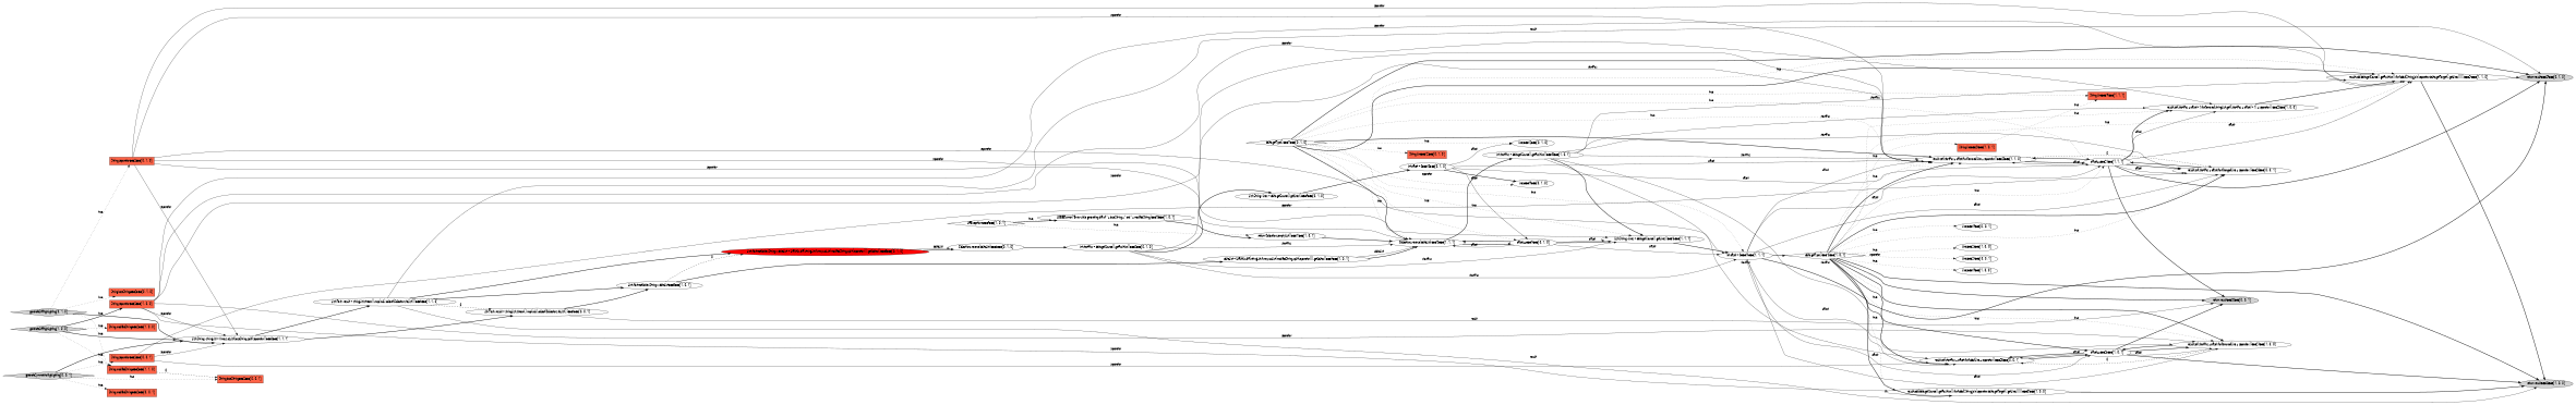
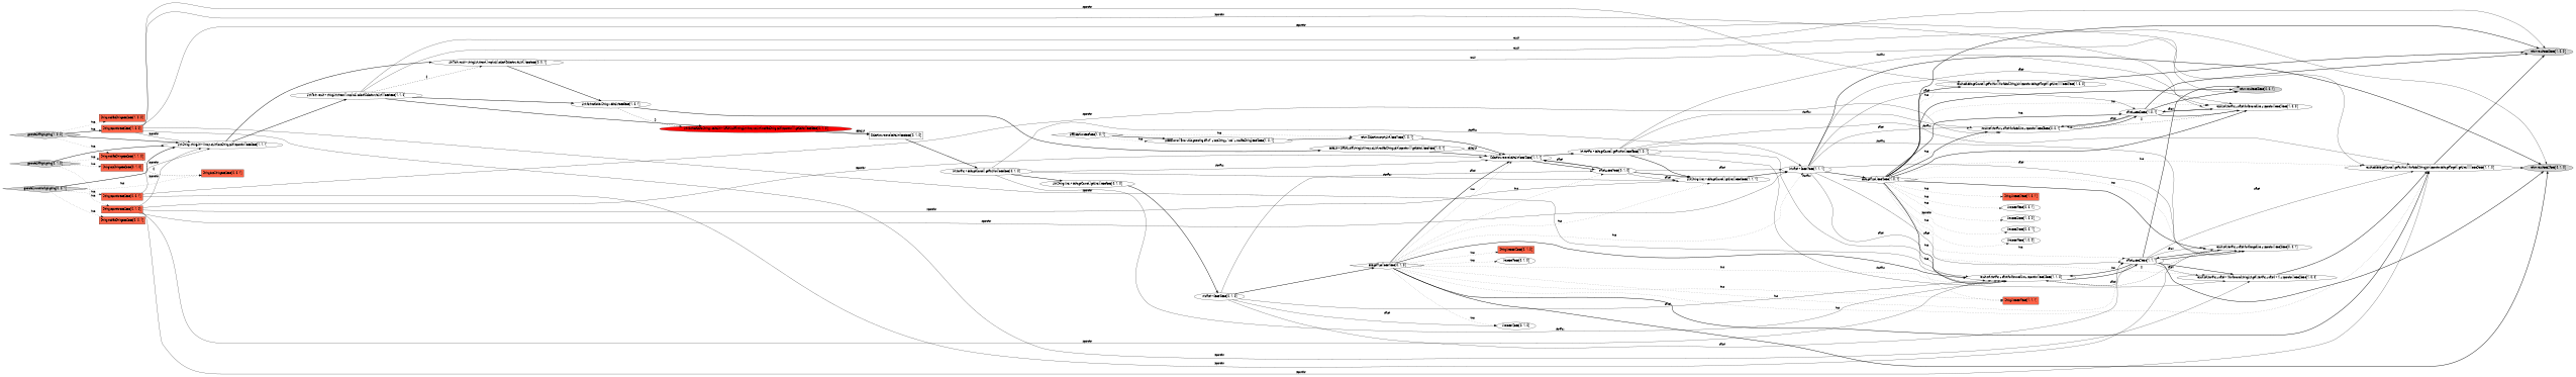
  digraph {
    fontname="Patrick Hand"
    rankdir=LR
    node [fillcolor=white fontname="Patrick Hand" shape=ellipse style=filled]
    edge [fontname="Patrick Hand" style=bold]
    n1 [label="List<Text> result = stringList.stream().map(null).collect(Collectors.toList())@@@4@@@['1', '1', '0']"]
    n2 [label="List<Text> result = stringList.stream().map(null).collect(Collectors.toList())@@@4@@@['0', '0', '1']"]
    n3 [fillcolor=lightgray label="return result@@@29@@@['0', '1', '0']"]
    n4 [fillcolor=red label="List<AbstractDelta<String>> deltaList = DiffUtils.diff(stringList,Arrays.asList(modifiedString.split(separator))).getDeltas()@@@5@@@['0', '1', '0']"]
    n5 [fillcolor=lightgray label="return result@@@36@@@['1', '0', '0']"]
    n6 [label="List<AbstractDelta<String>> deltaList@@@5@@@['1', '0', '1']"]
    n7 [fillcolor=lightgray label="return result@@@33@@@['0', '0', '1']"]
-   n8 [label="Collections.reverse(deltaList)@@@6@@@['0', '1', '0']"]
+   n8 [label="Collections.reverse(deltaList)@@@6@@@['0', '1', '0']" shape=box]
    n9 [label="deltaList = DiffUtils.diff(stringList,Arrays.asList(modifiedString.split(separator))).getDeltas()@@@7@@@['1', '0', '1']"]
    n10 [label="delta.getType()@@@18@@@['1', '0', '1']" shape=diamond]
    n11 [label="offset++@@@21@@@['1', '1', '1']"]
    n12 [label="offset++@@@26@@@['1', '0', '1']"]
    n13 [label="lines@@@19@@@['0', '0', '1']"]
    n14 [label="lines@@@26@@@['1', '0', '0']"]
    n15 [label="lines@@@24@@@['0', '0', '1']"]
    n16 [label="result.set(startPos + offset,forRemoved(line + separator))@@@20@@@['1', '1', '0']"]
    n17 [label="result.add(delta.getSource().getPosition(),forAdded(String.join(separator,delta.getTarget().getLines())))@@@24@@@['1', '1', '0']"]
    n18 [label="lines@@@19@@@['1', '0', '0']"]
    n19 [label="result.set(startPos + offset - 1,forRemoved(stringList.get((startPos + offset) - 1) + separator))@@@23@@@['1', '0', '0']"]
    n20 [label="result.set(startPos + offset,forAdded(line + separator))@@@25@@@['0', '0', '1']"]
    n21 [label="result.set(startPos + offset,forRemoved(line + separator))@@@27@@@['1', '0', '0']"]
    n22 [fillcolor=tomato label="String line@@@24@@@['1', '0', '1']" shape=box]
    n23 [label="result.add(delta.getSource().getPosition(),forAdded(String.join(separator,delta.getTarget().getLines())))@@@31@@@['1', '0', '0']"]
    n24 [fillcolor=tomato label="String line@@@19@@@['1', '1', '1']" shape=box]
    n25 [label="result.set(startPos + offset,forChanged(line + separator))@@@20@@@['0', '0', '1']"]
    n26 [label="Collections.reverse(deltaList)@@@13@@@['1', '1', '1']"]
    n27 [label="int startPos = delta.getSource().getPosition()@@@15@@@['1', '0', '1']"]
    n28 [label="offset++@@@14@@@['0', '1', '0']"]
    n29 [label="List<String> lines = delta.getSource().getLines()@@@16@@@['1', '1', '1']"]
    n30 [label="int offset = 0@@@17@@@['1', '1', '1']"]
    n31 [fillcolor=tomato label="String baseString@@@2@@@['0', '0', '1']" shape=box]
    n32 [fillcolor=tomato label="String separator@@@2@@@['1', '0', '0']" shape=box]
    n33 [label="List<String> stringList = Arrays.asList(baseString.split(separator))@@@3@@@['1', '1', '1']"]
    n34 [fillcolor=tomato label="String separator@@@2@@@['0', '1', '0']" shape=box]
    n35 [label="DiffException e@@@9@@@['1', '0', '1']" shape=diamond]
    n36 [label="LOGGER.error(\"Error while generating diff of \" + baseString + \" and \" + modifiedString)@@@10@@@['1', '0', '1']"]
    n37 [label="return Collections.emptyList()@@@11@@@['1', '0', '1']"]
    n38 [label="int startPos = delta.getSource().getPosition()@@@8@@@['0', '1', '0']"]
    n39 [label="List<String> lines = delta.getSource().getLines()@@@9@@@['0', '1', '0']"]
    n40 [fillcolor=tomato label="String modifiedString@@@2@@@['1', '1', '0']" shape=box]
    n41 [fillcolor=lightgray label="generateDiffHighlighting['1', '0', '0']" shape=diamond]
    n42 [fillcolor=tomato label="String modifiedString@@@2@@@['1', '0', '0']" shape=box]
    n43 [label="int offset = 0@@@10@@@['0', '1', '0']"]
    n44 [fillcolor=lightgray label="generateDiffHighlighting['0', '1', '0']" shape=diamond]
    n45 [fillcolor=tomato label="String baseString@@@2@@@['0', '1', '0']" shape=box]
    n46 [fillcolor=tomato label="String separator@@@2@@@['0', '0', '1']" shape=box]
    n47 [fillcolor=tomato label="String line@@@12@@@['0', '1', '0']" shape=box]
    n48 [label="lines@@@12@@@['0', '1', '0']"]
    n49 [label="delta.getType()@@@11@@@['0', '1', '0']" shape=diamond]
    n50 [fillcolor=lightgray label="generateSymmetricHighlighting['0', '0', '1']" shape=diamond]
    n51 [fillcolor=tomato label="String modifiedString@@@2@@@['0', '0', '1']" shape=box]
    n52 [label="lines@@@19@@@['0', '1', '0']"]
    n1 -> n2 [label=0 style=dashed]
    n1 -> n3 [label=result style=solid]
    n1 -> n4
    n1 -> n5 [label=result style=solid]
    n1 -> n6
    n2 -> n6
    n2 -> n7 [label=result style=solid]
    n4 -> n8 [label=deltaList style=solid]
    n4 -> n8
    n6 -> n4 [label=0 style=dashed]
    n6 -> n9
    n8 -> n38
    n9 -> n26 [label=deltaList style=solid]
    n9 -> n26
    n10 -> n5
    n10 -> n7
    n10 -> n11 [label=true style=dotted]
    n10 -> n12 [label=true]
    n10 -> n13 [label=true style=dotted]
    n10 -> n14 [label=true style=dotted]
    n10 -> n15 [label=separator style=dotted]
    n10 -> n16 [label=true style=dotted]
    n10 -> n16
    n10 -> n17 [label=true style=dotted]
    n10 -> n18 [label=true style=dotted]
    n10 -> n19 [label=true style=dotted]
    n10 -> n20 [label=true style=dotted]
    n10 -> n20
    n10 -> n21
    n10 -> n21 [label=true style=dotted]
    n10 -> n22 [label=true style=dotted]
    n10 -> n23 [label=true style=dotted]
    n10 -> n23
-   n22 -> n24 [label=true style=dotted]
+   n10 -> n24 [label=true style=dotted]
    n10 -> n25
    n10 -> n25 [label=true style=dotted]
    n11 -> n3
    n11 -> n7
    n11 -> n16
    n11 -> n16 [label=offset style=solid]
    n11 -> n17 [label=offset style=solid]
    n11 -> n19
    n11 -> n19 [label=offset style=solid]
    n11 -> n25 [label=offset style=solid]
    n11 -> n25
    n12 -> n5
    n12 -> n7
    n12 -> n20
    n12 -> n20 [label=offset style=solid]
    n12 -> n21
    n12 -> n21 [label=offset style=solid]
    n16 -> n11
    n16 -> n25 [label=0 style=dashed]
    n17 -> n3
    n17 -> n5
    n19 -> n17
    n20 -> n12
    n21 -> n12
    n21 -> n20 [label=0 style=dashed]
    n23 -> n5
    n25 -> n11
    n26 -> n27
    n26 -> n28
    n27 -> n16 [label=startPos style=solid]
    n27 -> n17 [label=startPos style=solid]
    n27 -> n19 [label=startPos style=solid]
    n27 -> n20 [label=startPos style=solid]
    n27 -> n21 [label=startPos style=solid]
    n27 -> n25 [label=startPos style=solid]
    n27 -> n29
    n28 -> n26
    n28 -> n26 [label=offset style=solid]
    n28 -> n29 [label=offset style=solid]
    n28 -> n29
    n28 -> n30 [label=offset style=solid]
    n29 -> n30
    n30 -> n3
    n30 -> n10
    n30 -> n11 [label=offset style=solid]
    n30 -> n12 [label=offset style=solid]
    n30 -> n16 [label=offset style=solid]
    n30 -> n20 [label=offset style=solid]
    n30 -> n21 [label=offset style=solid]
    n30 -> n25 [label=offset style=solid]
    n32 -> n16 [label=separator style=solid]
    n32 -> n17 [label=separator style=solid]
    n32 -> n19 [label=separator style=solid]
    n32 -> n21 [label=separator style=solid]
    n32 -> n23 [label=separator style=solid]
    n32 -> n33 [label=separator style=solid]
    n33 -> n1
    n33 -> n2
    n34 -> n16 [label=separator style=solid]
    n34 -> n17 [label=separator style=solid]
    n34 -> n26 [label=separator style=solid]
    n34 -> n29 [label=separator style=solid]
    n34 -> n30 [label=separator style=solid]
    n34 -> n33 [label=separator style=solid]
    n35 -> n36 [label=true style=dotted]
    n35 -> n36
    n35 -> n37 [label=true style=dotted]
    n36 -> n37
    n37 -> n26
    n38 -> n16 [label=startPos style=solid]
    n38 -> n26 [label=startPos style=solid]
    n38 -> n29 [label=startPos style=solid]
    n38 -> n30 [label=startPos style=solid]
    n38 -> n39
    n39 -> n43
    n40 -> n31 [label=0 style=dashed]
    n41 -> n32 [label=true]
    n41 -> n33
    n41 -> n40 [label=true style=dotted]
    n41 -> n42 [label=true style=dotted]
    n43 -> n11 [label=offset style=solid]
    n43 -> n16 [label=offset style=solid]
    n43 -> n28 [label=offset style=solid]
    n43 -> n48 [label=offset style=solid]
-   n43 -> n52
+   n43 -> n49
    n44 -> n33
    n44 -> n34 [label=true style=dotted]
    n44 -> n40 [label=true style=dotted]
    n44 -> n45 [label=true style=dotted]
    n46 -> n20 [label=separator style=solid]
    n46 -> n25 [label=separator style=solid]
    n46 -> n33 [label=separator style=solid]
    n49 -> n3
    n49 -> n11 [label=true style=dotted]
    n49 -> n16 [label=true style=dotted]
    n49 -> n16
    n49 -> n17
    n49 -> n17 [label=true style=dotted]
    n49 -> n24 [label=true style=dotted]
    n49 -> n26 [label=true style=dotted]
    n49 -> n26
    n49 -> n28 [label=true style=dotted]
    n49 -> n29 [label=true style=dotted]
    n49 -> n30 [label=true style=dotted]
    n49 -> n47 [label=true style=dotted]
    n49 -> n48 [label=true style=dotted]
-   n49 -> n52 [label=separator style=dotted]
+   n49 -> n52 [label=true style=dotted]
    n50 -> n31 [label=true style=dotted]
    n50 -> n33
    n50 -> n46 [label=true style=dotted]
    n50 -> n51 [label=true style=dotted]
  }
